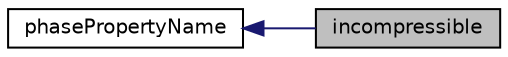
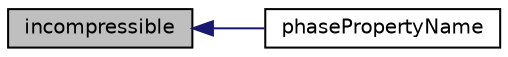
  digraph {
    rankdir=LR
    fontname="DejaVu Sans"
    node [color=black fontname="DejaVu Sans" fontsize=10 shape=record]
    n1 [fillcolor=grey75 fontcolor=black height=0.2 label=incompressible style=filled width=0.4]
    n2 [height=0.2 label=phasePropertyName width=0.4]
-   n2 -> n1 [color=midnightblue dir=back fontname="DejaVu Sans" fontsize=10 labelfontname=FreeSans labelfontsize=10 style=solid]
+   n1 -> n2 [color=midnightblue dir=back fontname="DejaVu Sans" fontsize=10 labelfontname=FreeSans labelfontsize=10 style=solid]
  }
